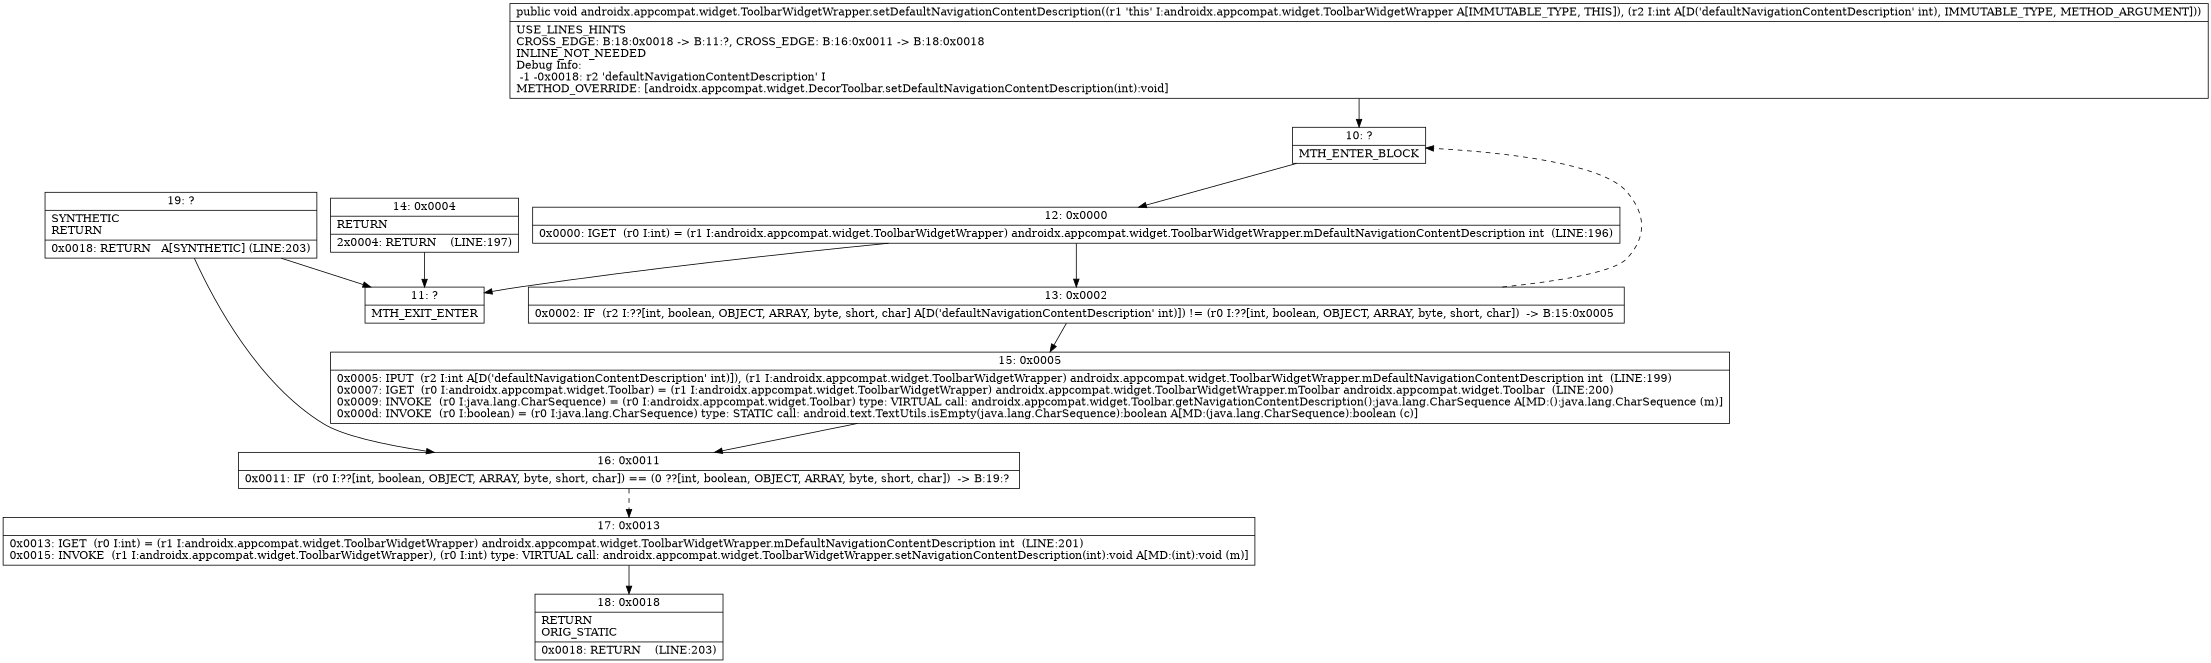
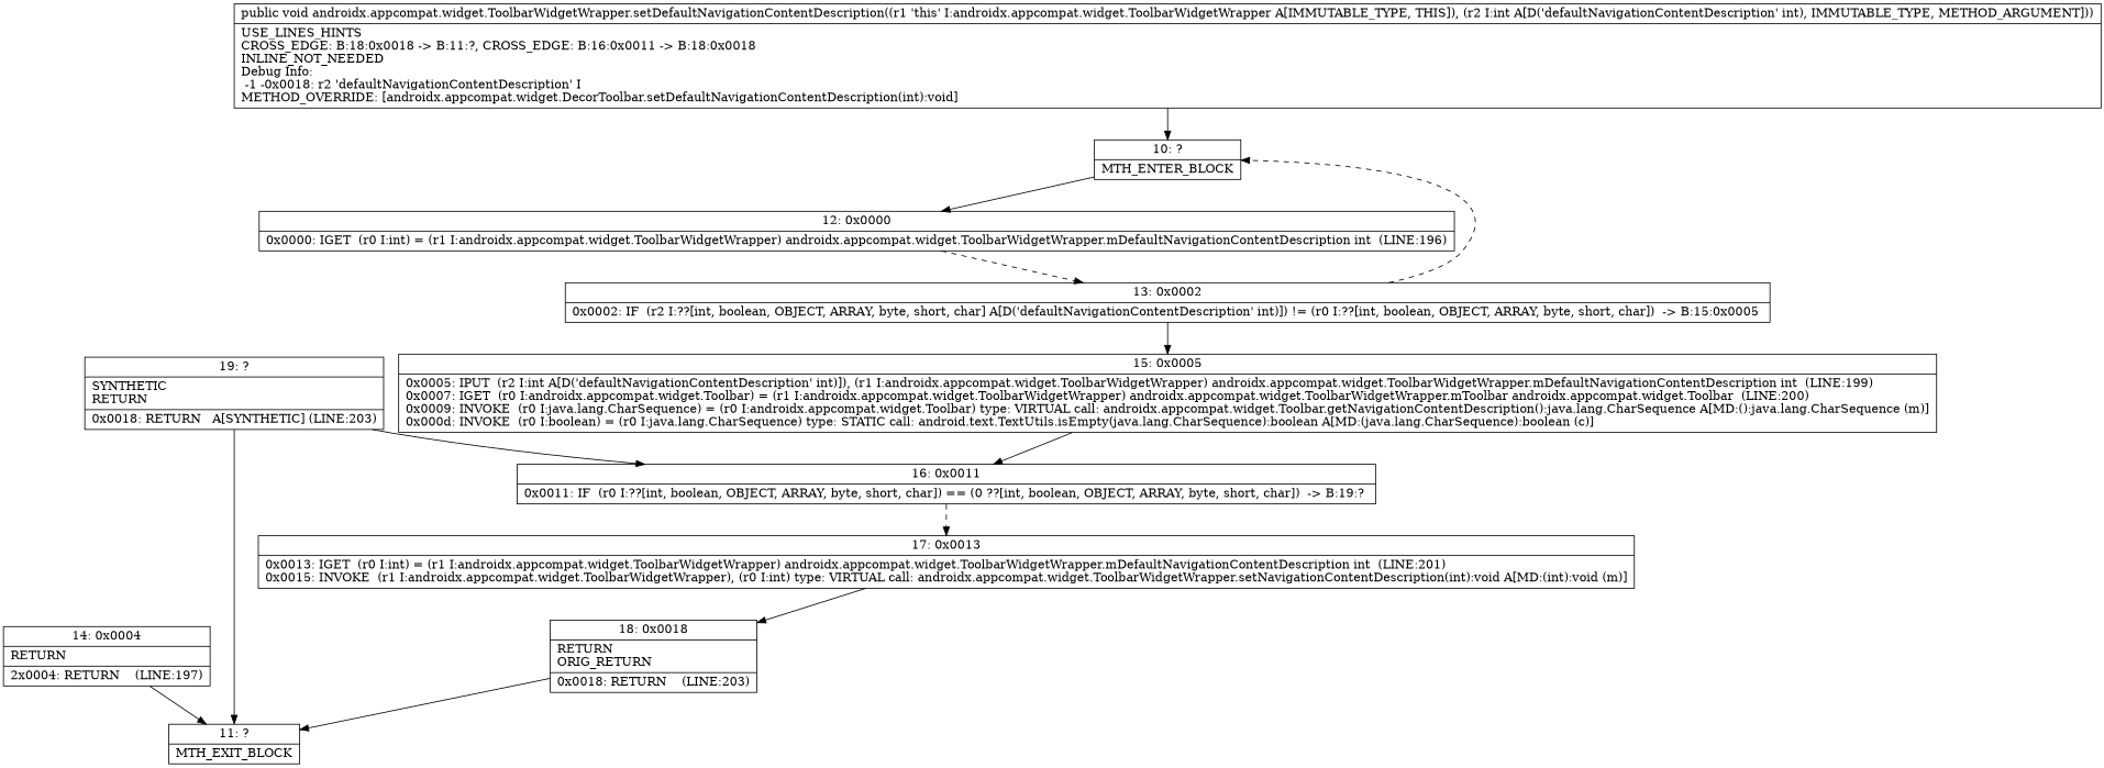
  digraph {
    node [shape=record]
    n1 [label="{10\:\ ?|MTH_ENTER_BLOCK\l}"]
    n2 [label="{12\:\ 0x0000|0x0000: IGET  (r0 I:int) = (r1 I:androidx.appcompat.widget.ToolbarWidgetWrapper) androidx.appcompat.widget.ToolbarWidgetWrapper.mDefaultNavigationContentDescription int  (LINE:196)\l}"]
    n3 [label="{13\:\ 0x0002|0x0002: IF  (r2 I:??[int, boolean, OBJECT, ARRAY, byte, short, char] A[D('defaultNavigationContentDescription' int)]) != (r0 I:??[int, boolean, OBJECT, ARRAY, byte, short, char])  \-\> B:15:0x0005 \l}"]
    n4 [label="{15\:\ 0x0005|0x0005: IPUT  (r2 I:int A[D('defaultNavigationContentDescription' int)]), (r1 I:androidx.appcompat.widget.ToolbarWidgetWrapper) androidx.appcompat.widget.ToolbarWidgetWrapper.mDefaultNavigationContentDescription int  (LINE:199)\l0x0007: IGET  (r0 I:androidx.appcompat.widget.Toolbar) = (r1 I:androidx.appcompat.widget.ToolbarWidgetWrapper) androidx.appcompat.widget.ToolbarWidgetWrapper.mToolbar androidx.appcompat.widget.Toolbar  (LINE:200)\l0x0009: INVOKE  (r0 I:java.lang.CharSequence) = (r0 I:androidx.appcompat.widget.Toolbar) type: VIRTUAL call: androidx.appcompat.widget.Toolbar.getNavigationContentDescription():java.lang.CharSequence A[MD:():java.lang.CharSequence (m)]\l0x000d: INVOKE  (r0 I:boolean) = (r0 I:java.lang.CharSequence) type: STATIC call: android.text.TextUtils.isEmpty(java.lang.CharSequence):boolean A[MD:(java.lang.CharSequence):boolean (c)]\l}"]
    n5 [label="{14\:\ 0x0004|RETURN\l|2x0004: RETURN    (LINE:197)\l}"]
-   n6 [label="{11\:\ ?|MTH_EXIT_ENTER\l}"]
+   n6 [label="{11\:\ ?|MTH_EXIT_BLOCK\l}"]
    n7 [label="{16\:\ 0x0011|0x0011: IF  (r0 I:??[int, boolean, OBJECT, ARRAY, byte, short, char]) == (0 ??[int, boolean, OBJECT, ARRAY, byte, short, char])  \-\> B:19:? \l}"]
    n8 [label="{17\:\ 0x0013|0x0013: IGET  (r0 I:int) = (r1 I:androidx.appcompat.widget.ToolbarWidgetWrapper) androidx.appcompat.widget.ToolbarWidgetWrapper.mDefaultNavigationContentDescription int  (LINE:201)\l0x0015: INVOKE  (r1 I:androidx.appcompat.widget.ToolbarWidgetWrapper), (r0 I:int) type: VIRTUAL call: androidx.appcompat.widget.ToolbarWidgetWrapper.setNavigationContentDescription(int):void A[MD:(int):void (m)]\l}"]
-   n9 [label="{18\:\ 0x0018|RETURN\lORIG_STATIC\l|0x0018: RETURN    (LINE:203)\l}"]
+   n9 [label="{18\:\ 0x0018|RETURN\lORIG_RETURN\l|0x0018: RETURN    (LINE:203)\l}"]
    n10 [label="{19\:\ ?|SYNTHETIC\lRETURN\l|0x0018: RETURN   A[SYNTHETIC] (LINE:203)\l}"]
    n11 [label="{public void androidx.appcompat.widget.ToolbarWidgetWrapper.setDefaultNavigationContentDescription((r1 'this' I:androidx.appcompat.widget.ToolbarWidgetWrapper A[IMMUTABLE_TYPE, THIS]), (r2 I:int A[D('defaultNavigationContentDescription' int), IMMUTABLE_TYPE, METHOD_ARGUMENT]))  | USE_LINES_HINTS\lCROSS_EDGE: B:18:0x0018 \-\> B:11:?, CROSS_EDGE: B:16:0x0011 \-\> B:18:0x0018\lINLINE_NOT_NEEDED\lDebug Info:\l  \-1 \-0x0018: r2 'defaultNavigationContentDescription' I\lMETHOD_OVERRIDE: [androidx.appcompat.widget.DecorToolbar.setDefaultNavigationContentDescription(int):void]\l}"]
    n1 -> n2
-   n2 -> n3
+   n2 -> n3 [style=dashed]
    n3 -> n1 [style=dashed]
    n3 -> n4
    n4 -> n7
    n5 -> n6
    n7 -> n8 [style=dashed]
    n8 -> n9
-   n2 -> n6
+   n9 -> n6
    n10 -> n6
    n10 -> n7
    n11 -> n1
  }
